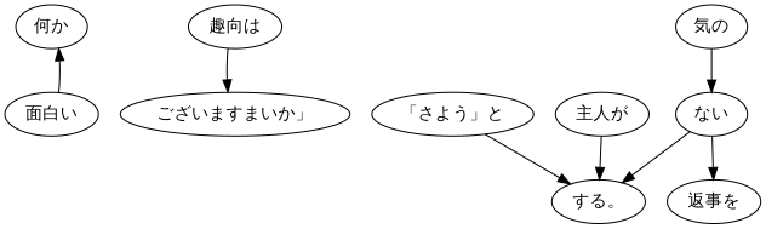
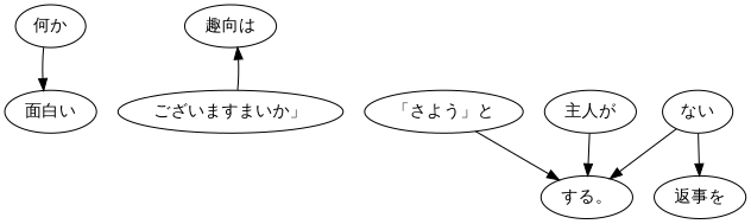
  digraph {
    n1 [label="何か"]
    n2 [label="面白い"]
    n3 [label="趣向は"]
    n4 [label="ございますまいか」"]
    n5 [label="「さよう」と"]
    n6 [label="する。"]
    n7 [label="主人が"]
-   n8 [label="気の"]
    n9 [label="ない"]
    n10 [label="返事を"]
-   n2 -> n1
-   n3 -> n4
+   n1 -> n2
+   n4 -> n3
    n5 -> n6
    n7 -> n6
-   n8 -> n9
    n9 -> n6
    n9 -> n10
  }
